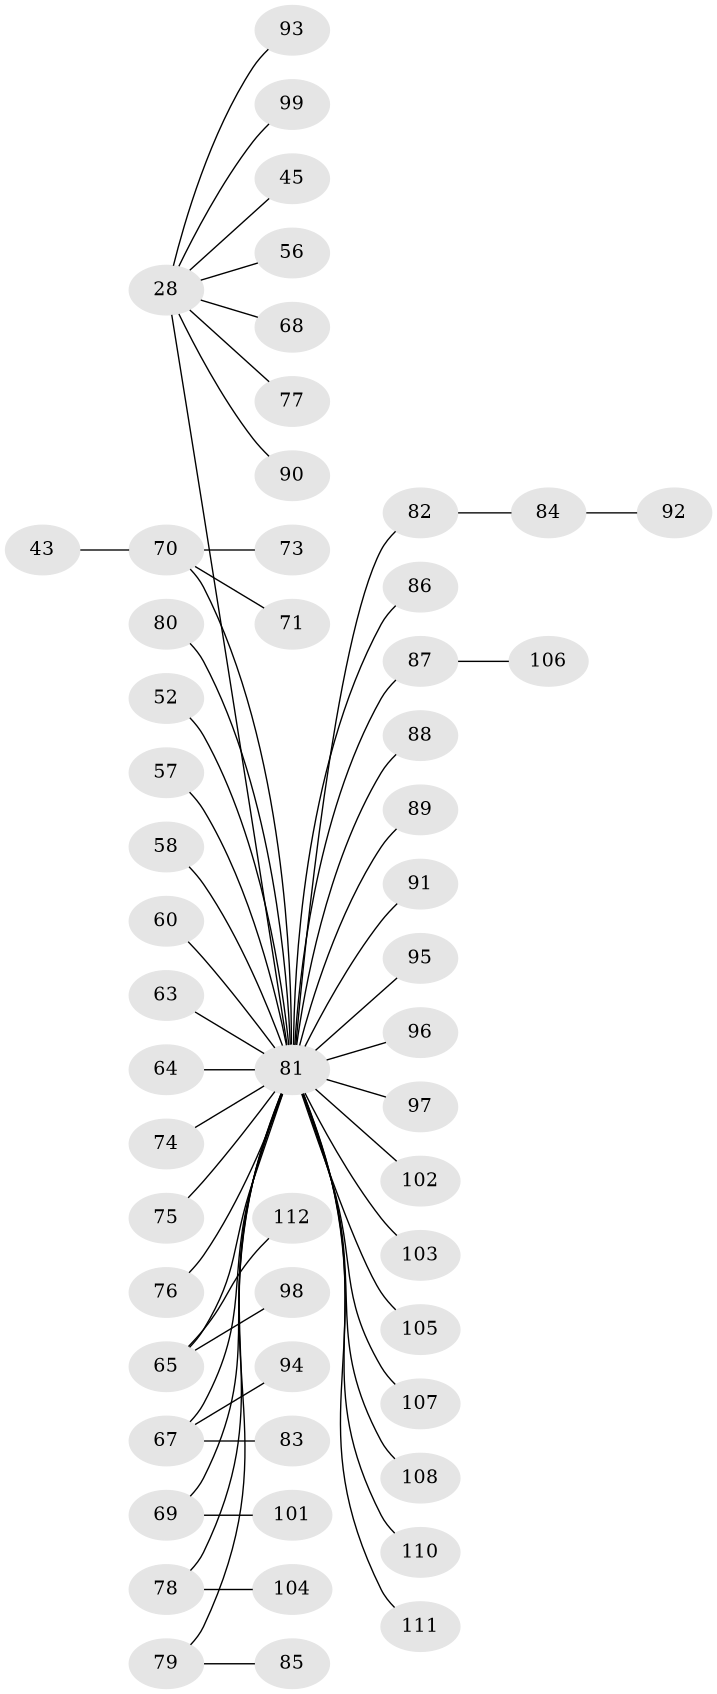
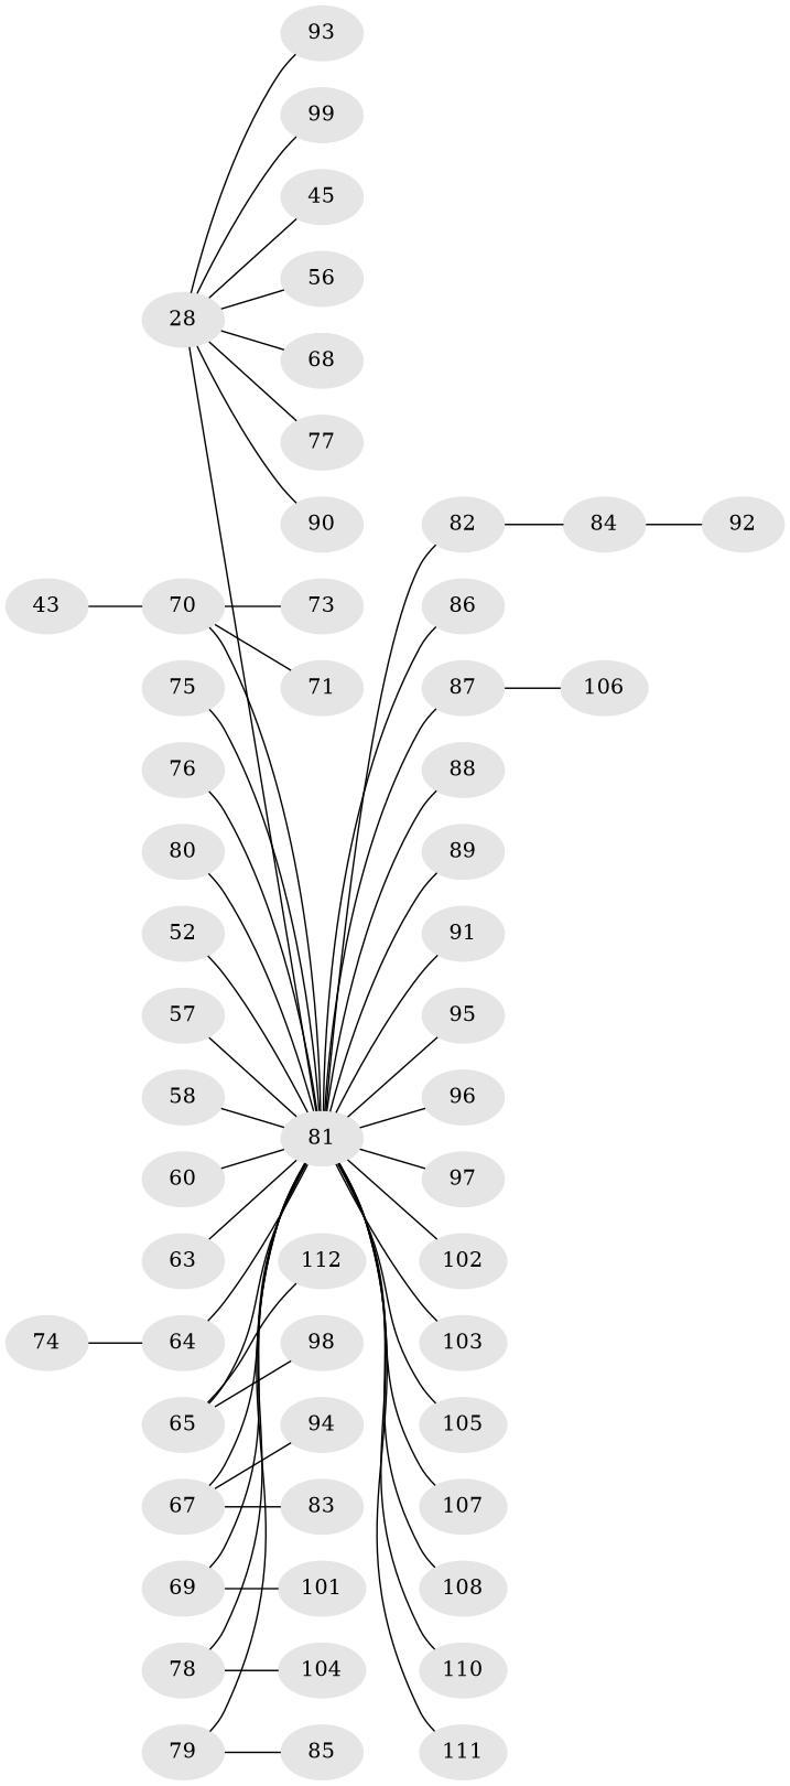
  graph {
    rankdir=LR
    node [color=gray90 style=filled]
    28 [super="+20"]
    45
    56
    68
    77
    81 [super="+55+72+46+47+48+66+50+51+54"]
    90
    93
    99
    82 [super="+38"]
    86
    87
    88
    89
    91
    95
    96
    97
    102
    103
    105
    107
    108
    110
    111
    70 [super="+40"]
    71
    73
    43
    52
    57
    58
    60
    63
    64
    65 [super="+62"]
    98
    112
    67 [super="+34"]
    83
    94
    69
    101
    74
    75
    76
    78
    104
    79
    85
    80
    84
    106
    92
    28 -- 45
    28 -- 56
    28 -- 68
    28 -- 77
    28 -- 81
    28 -- 90
    28 -- 93
    28 -- 99
    81 -- 82
    81 -- 86
    81 -- 87
    81 -- 88
    81 -- 89
    81 -- 91
    81 -- 95
    81 -- 96
    81 -- 97
    81 -- 102
    81 -- 103
    81 -- 105
    81 -- 107
    81 -- 108
    81 -- 110
    81 -- 111
    82 -- 84
    87 -- 106
    70 -- 81
    70 -- 71
    70 -- 73
    43 -- 70
    52 -- 81
    57 -- 81
    58 -- 81
    60 -- 81
    63 -- 81
    64 -- 81
    65 -- 81
    65 -- 98
    65 -- 112
    67 -- 81
    67 -- 83
    67 -- 94
    69 -- 81
    69 -- 101
-   74 -- 81
+   74 -- 64
    75 -- 81
    76 -- 81
    78 -- 81
    78 -- 104
    79 -- 81
    79 -- 85
    80 -- 81
    84 -- 92
  }
